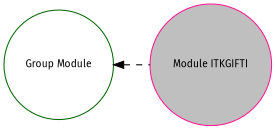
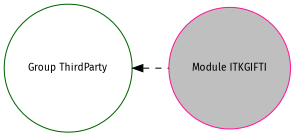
  digraph {
    rankdir=LR
    fontname="Fira Sans"
    node [fontname="Fira Sans" fontsize=10 shape=circle style=filled]
-   n1 [color=darkgreen fillcolor=white height=0.2 label="Group Module" width=0.4]
+   n1 [color=darkgreen fillcolor=white height=0.2 label="Group ThirdParty" width=0.4]
    n2 [color=deeppink fillcolor=grey75 fontcolor=black height=0.2 label="Module ITKGIFTI" width=0.4]
    n1 -> n2 [dir=back fontname="Fira Sans" fontsize=10 labelfontname=Helvetica labelfontsize=10 shape=plaintext style=dashed]
  }
